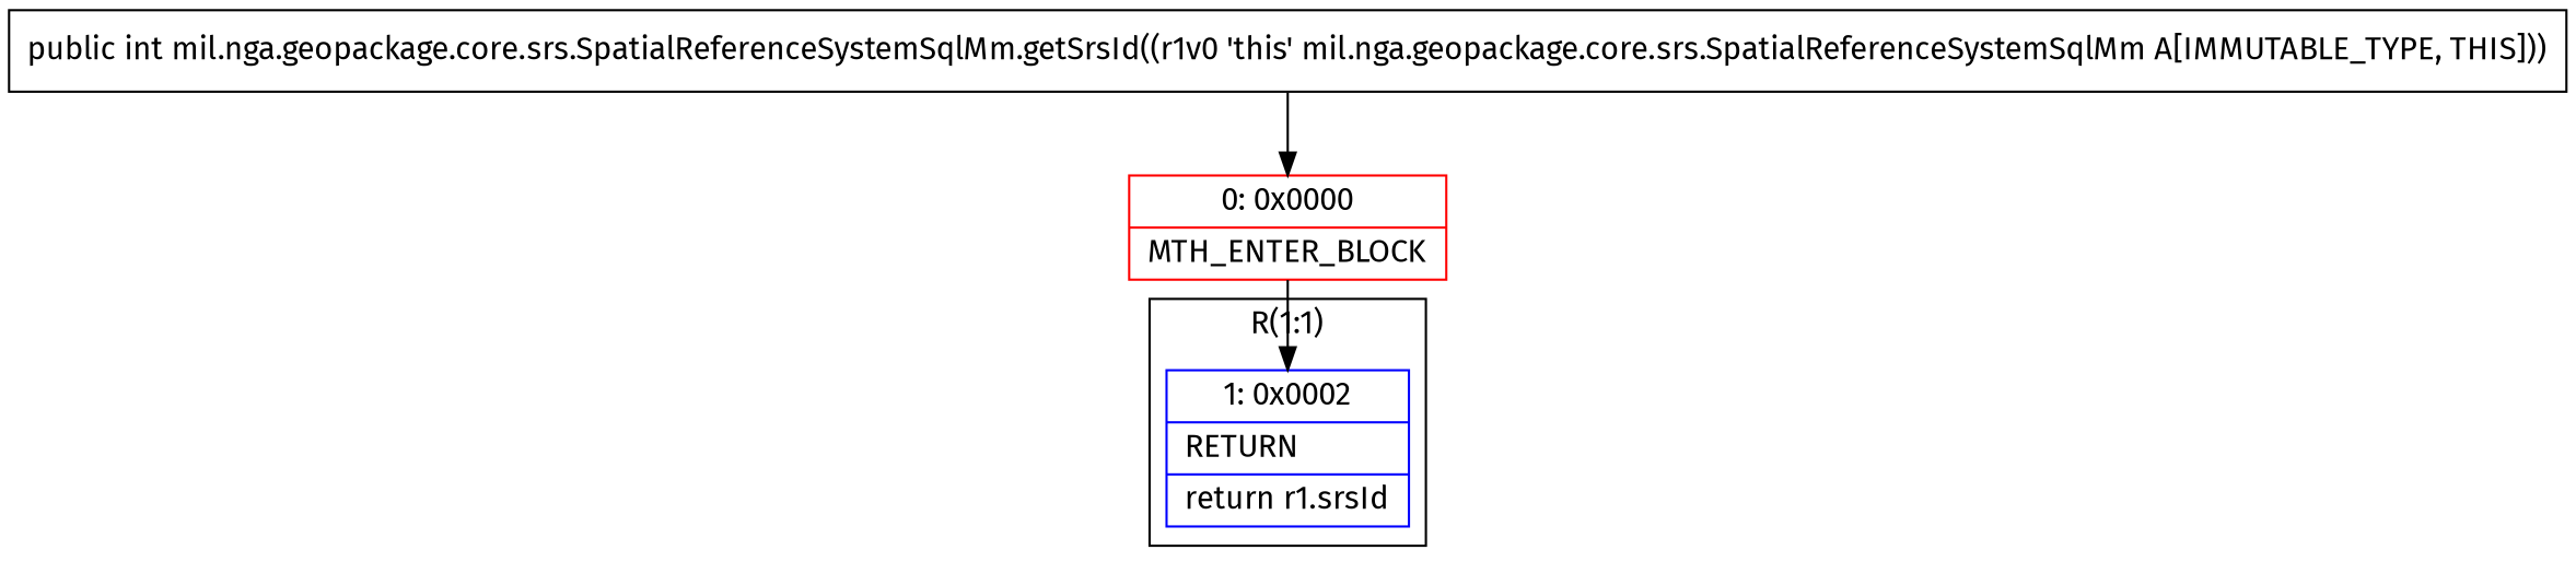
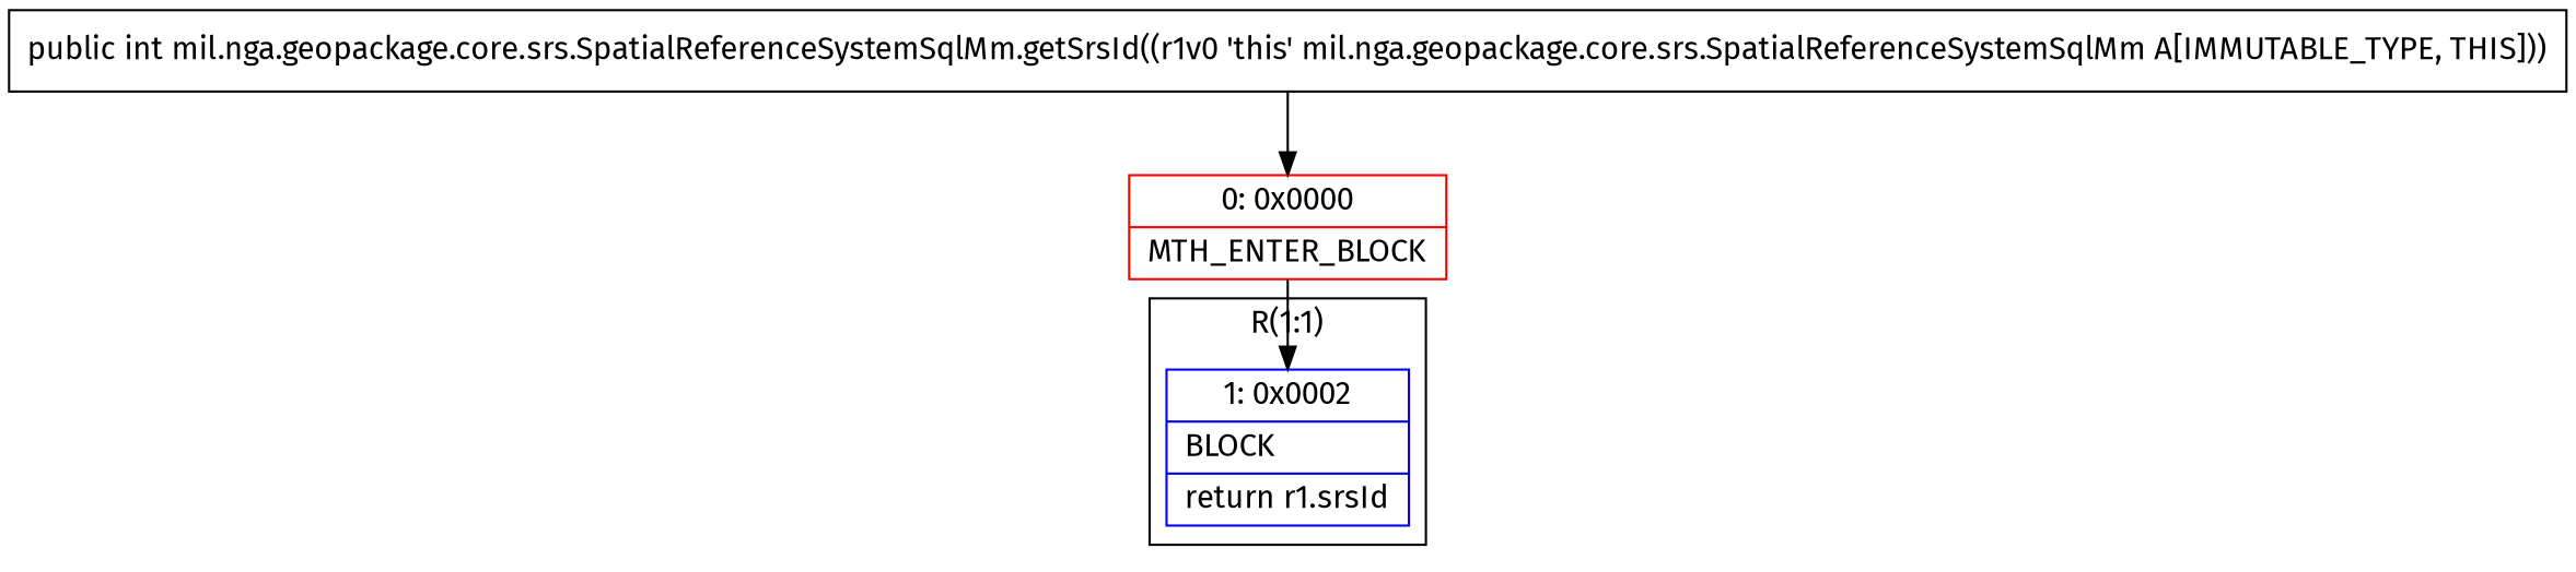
  digraph {
    fontname="Fira Sans"
    node [shape=record fontname="Fira Sans"]
    edge [fontname="Fira Sans"]
-   n1 [color=blue label="{1\:\ 0x0002|RETURN\l|return r1.srsId\l}"]
+   n1 [color=blue label="{1\:\ 0x0002|BLOCK\l|return r1.srsId\l}"]
    n2 [color=red label="{0\:\ 0x0000|MTH_ENTER_BLOCK\l}"]
    n3 [label="{public int mil.nga.geopackage.core.srs.SpatialReferenceSystemSqlMm.getSrsId((r1v0 'this' mil.nga.geopackage.core.srs.SpatialReferenceSystemSqlMm A[IMMUTABLE_TYPE, THIS])) }"]
    subgraph cluster_1 {
      label="R(1:1)"
      n1
    }
    n2 -> n1
    n3 -> n2
  }
